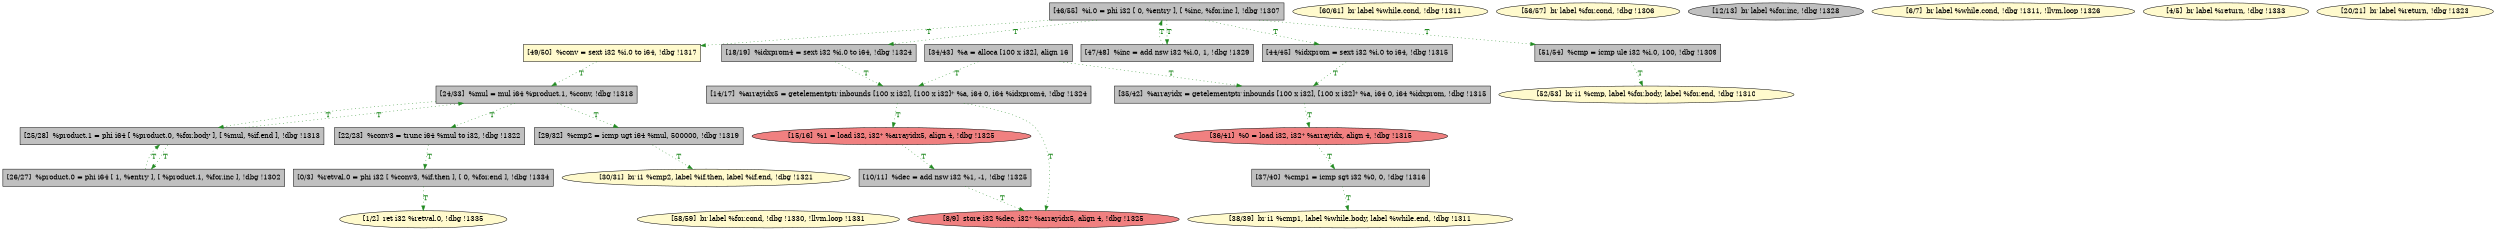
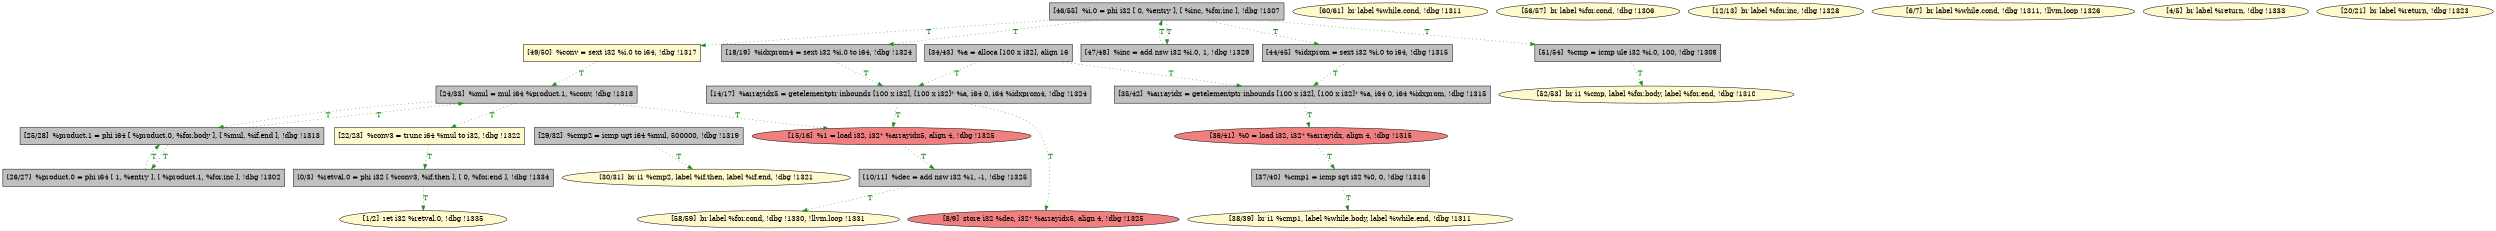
  digraph {
    node [fillcolor=grey shape=rectangle style=filled]
    edge [color=forestgreen fontcolor=forestgreen style=dotted]
    n1 [label="[29/32]  %cmp2 = icmp ugt i64 %mul, 500000, !dbg !1319"]
    n2 [fillcolor=lemonchiffon label="[30/31]  br i1 %cmp2, label %if.then, label %if.end, !dbg !1321" shape=ellipse]
    n3 [fillcolor=lemonchiffon label="[60/61]  br label %while.cond, !dbg !1311" shape=ellipse]
    n4 [label="[51/54]  %cmp = icmp ule i32 %i.0, 100, !dbg !1309"]
    n5 [fillcolor=lemonchiffon label="[52/53]  br i1 %cmp, label %for.body, label %for.end, !dbg !1310" shape=ellipse]
    n6 [fillcolor=lemonchiffon label="[58/59]  br label %for.cond, !dbg !1330, !llvm.loop !1331" shape=ellipse]
    n7 [fillcolor=lightcoral label="[36/41]  %0 = load i32, i32* %arrayidx, align 4, !dbg !1315" shape=ellipse]
    n8 [label="[37/40]  %cmp1 = icmp sgt i32 %0, 0, !dbg !1316"]
    n9 [fillcolor=lemonchiffon label="[38/39]  br i1 %cmp1, label %while.body, label %while.end, !dbg !1311" shape=ellipse]
    n10 [fillcolor=lemonchiffon label="[56/57]  br label %for.cond, !dbg !1306" shape=ellipse]
    n11 [label="[47/48]  %inc = add nsw i32 %i.0, 1, !dbg !1329"]
    n12 [label="[46/55]  %i.0 = phi i32 [ 0, %entry ], [ %inc, %for.inc ], !dbg !1307"]
    n13 [fillcolor=lemonchiffon label="[49/50]  %conv = sext i32 %i.0 to i64, !dbg !1317"]
    n14 [label="[18/19]  %idxprom4 = sext i32 %i.0 to i64, !dbg !1324"]
    n15 [label="[44/45]  %idxprom = sext i32 %i.0 to i64, !dbg !1315"]
    n16 [label="[25/28]  %product.1 = phi i64 [ %product.0, %for.body ], [ %mul, %if.end ], !dbg !1313"]
    n17 [label="[26/27]  %product.0 = phi i64 [ 1, %entry ], [ %product.1, %for.inc ], !dbg !1302"]
    n18 [label="[24/33]  %mul = mul i64 %product.1, %conv, !dbg !1318"]
-   n19 [label="[22/23]  %conv3 = trunc i64 %mul to i32, !dbg !1322"]
+   n19 [fillcolor=lemonchiffon label="[22/23]  %conv3 = trunc i64 %mul to i32, !dbg !1322"]
    n20 [label="[14/17]  %arrayidx5 = getelementptr inbounds [100 x i32], [100 x i32]* %a, i64 0, i64 %idxprom4, !dbg !1324"]
    n21 [label="[35/42]  %arrayidx = getelementptr inbounds [100 x i32], [100 x i32]* %a, i64 0, i64 %idxprom, !dbg !1315"]
-   n22 [label="[12/13]  br label %for.inc, !dbg !1328" shape=ellipse]
+   n22 [fillcolor=lemonchiffon label="[12/13]  br label %for.inc, !dbg !1328" shape=ellipse]
    n23 [label="[10/11]  %dec = add nsw i32 %1, -1, !dbg !1325"]
    n24 [fillcolor=lightcoral label="[8/9]  store i32 %dec, i32* %arrayidx5, align 4, !dbg !1325" shape=ellipse]
    n25 [fillcolor=lemonchiffon label="[6/7]  br label %while.cond, !dbg !1311, !llvm.loop !1326" shape=ellipse]
    n26 [fillcolor=lemonchiffon label="[1/2]  ret i32 %retval.0, !dbg !1335" shape=ellipse]
    n27 [fillcolor=lemonchiffon label="[4/5]  br label %return, !dbg !1333" shape=ellipse]
    n28 [fillcolor=lightcoral label="[15/16]  %1 = load i32, i32* %arrayidx5, align 4, !dbg !1325" shape=ellipse]
    n29 [fillcolor=lemonchiffon label="[20/21]  br label %return, !dbg !1323" shape=ellipse]
    n30 [label="[0/3]  %retval.0 = phi i32 [ %conv3, %if.then ], [ 0, %for.end ], !dbg !1334"]
    n31 [label="[34/43]  %a = alloca [100 x i32], align 16"]
    n1 -> n2 [label=T]
    n4 -> n5 [label=T]
    n7 -> n8 [label=T]
    n8 -> n9 [label=T]
    n11 -> n12 [label=T]
    n12 -> n4 [label=T]
    n12 -> n11 [label=T]
    n12 -> n13 [label=T]
    n12 -> n14 [label=T]
    n12 -> n15 [label=T]
    n13 -> n18 [label=T]
    n14 -> n20 [label=T]
    n15 -> n21 [label=T]
    n16 -> n17 [label=T]
    n16 -> n18 [label=T]
    n17 -> n16 [label=T]
-   n18 -> n1 [label=T]
+   n18 -> n28 [label=T]
    n18 -> n16 [label=T]
    n18 -> n19 [label=T]
    n19 -> n30 [label=T]
    n20 -> n24 [label=T]
    n20 -> n28 [label=T]
    n21 -> n7 [label=T]
-   n23 -> n24 [label=T]
+   n23 -> n6 [label=T]
    n28 -> n23 [label=T]
    n30 -> n26 [label=T]
    n31 -> n20 [label=T]
    n31 -> n21 [label=T]
  }
